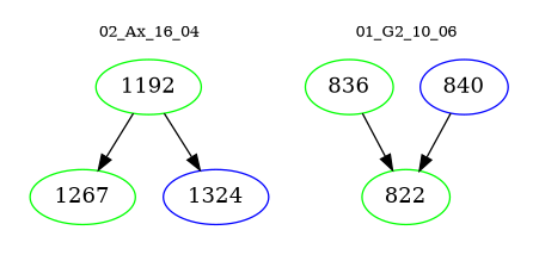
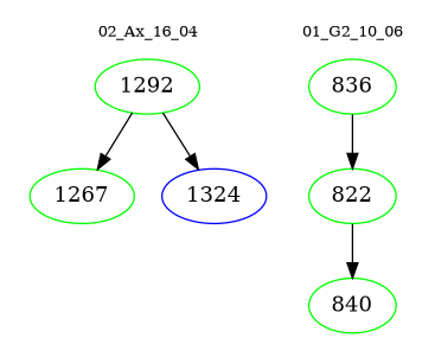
  digraph {
    node [color=green]
    edge [color=black]
-   n1 [label=1192]
+   n1 [label=1292]
    n2 [label=1267]
    n3 [color=blue label=1324]
    n4 [label=822]
-   n5 [color=blue label=840]
+   n5 [label=840]
    n6 [label=836]
    subgraph cluster_1 {
      color=white
      fontsize=10
      label="02_Ax_16_04"
      n1
      n2
      n3
    }
    subgraph cluster_2 {
      color=white
      fontsize=10
      label="01_G2_10_06"
      n4
      n5
      n6
    }
    n1 -> n2
    n1 -> n3
-   n5 -> n4
+   n4 -> n5
    n6 -> n4
  }
